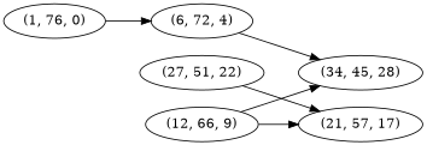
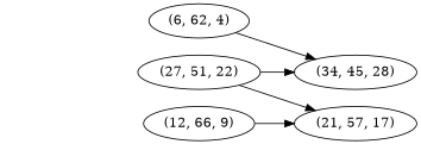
  digraph {
    rankdir=LR
-   "(1, 76, 0)"
-   "(6, 72, 4)"
+   "(6, 72, 4)" [label="(6, 62, 4)"]
    "(34, 45, 28)"
    "(12, 66, 9)"
    "(21, 57, 17)"
    "(27, 51, 22)"
-   "(1, 76, 0)" -> "(6, 72, 4)"
    "(6, 72, 4)" -> "(34, 45, 28)"
    "(12, 66, 9)" -> "(21, 57, 17)"
-   "(12, 66, 9)" -> "(34, 45, 28)"
+   "(27, 51, 22)" -> "(34, 45, 28)"
    "(27, 51, 22)" -> "(21, 57, 17)"
  }
